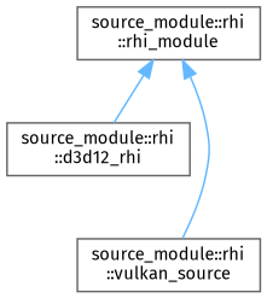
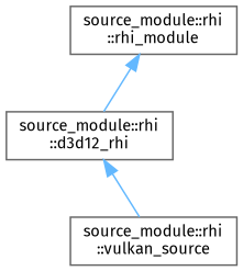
  digraph {
    fontname="Fira Sans"
    rankdir=TB
    node [color=grey40 fillcolor=white fontname="Fira Sans" fontsize=10 shape=box style=filled]
    edge [color=steelblue1 dir=back fontname="Fira Sans" fontsize=10 labelfontname=Helvetica labelfontsize=10 style=solid]
    n1 [height=0.2 label="source_module::rhi\l::rhi_module" width=0.4]
    n2 [height=0.2 label="source_module::rhi\l::d3d12_rhi" width=0.4]
    n3 [height=0.2 label="source_module::rhi\l::vulkan_source" width=0.4]
    n1 -> n2
-   n1 -> n3
+   n2 -> n3
  }
